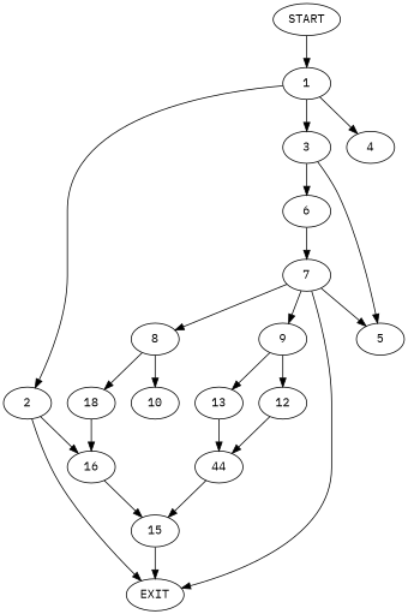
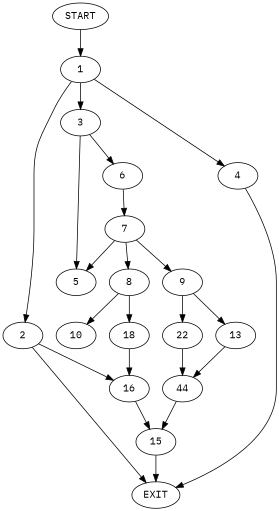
  digraph {
    fontname="IBM Plex Mono"
    node [fontname="IBM Plex Mono"]
    edge [fontname="IBM Plex Mono"]
    n1 [label=START]
    1
    2
    3
    4
    n6 [label=EXIT]
    16
    5
    6
    7
    8
    9
    10
    n14 [label=18]
-   12
+   12 [label=22]
    13
    n17 [label=44]
    15
    n1 -> 1
    1 -> 2
    1 -> 3
    1 -> 4
    2 -> n6
    2 -> 16
    3 -> 5
    3 -> 6
-   7 -> n6
+   4 -> n6
    16 -> 15
    6 -> 7
    7 -> 5
    7 -> 8
    7 -> 9
    8 -> 10
    8 -> n14
    9 -> 12
    9 -> 13
    n14 -> 16
    12 -> n17
    13 -> n17
    n17 -> 15
    15 -> n6
  }
